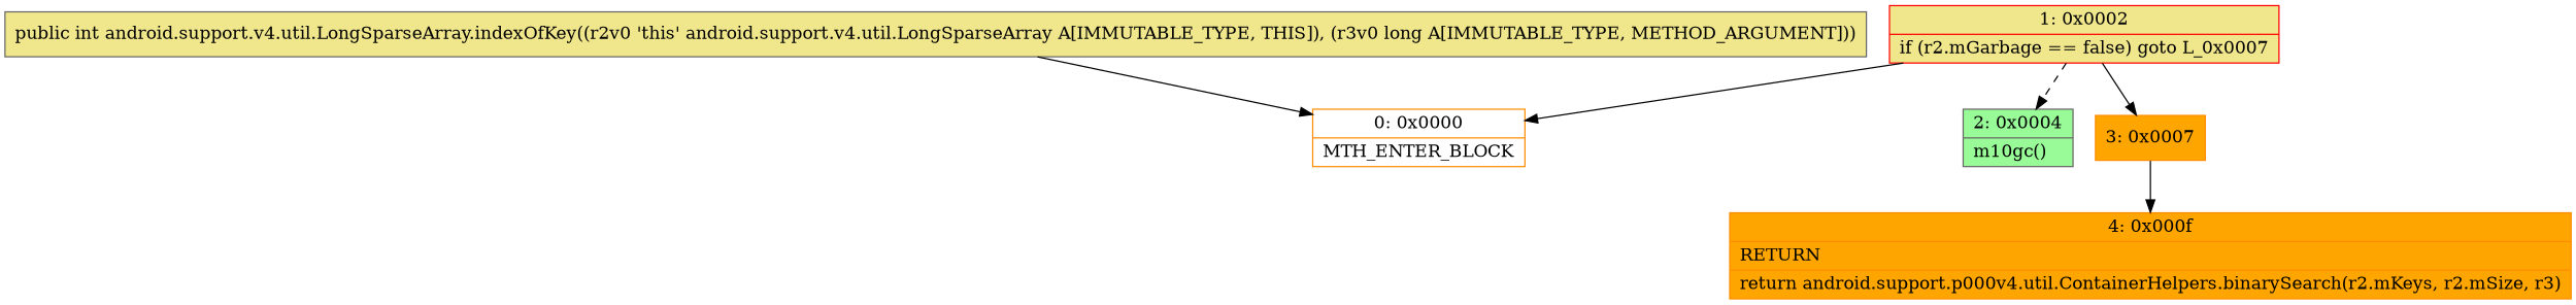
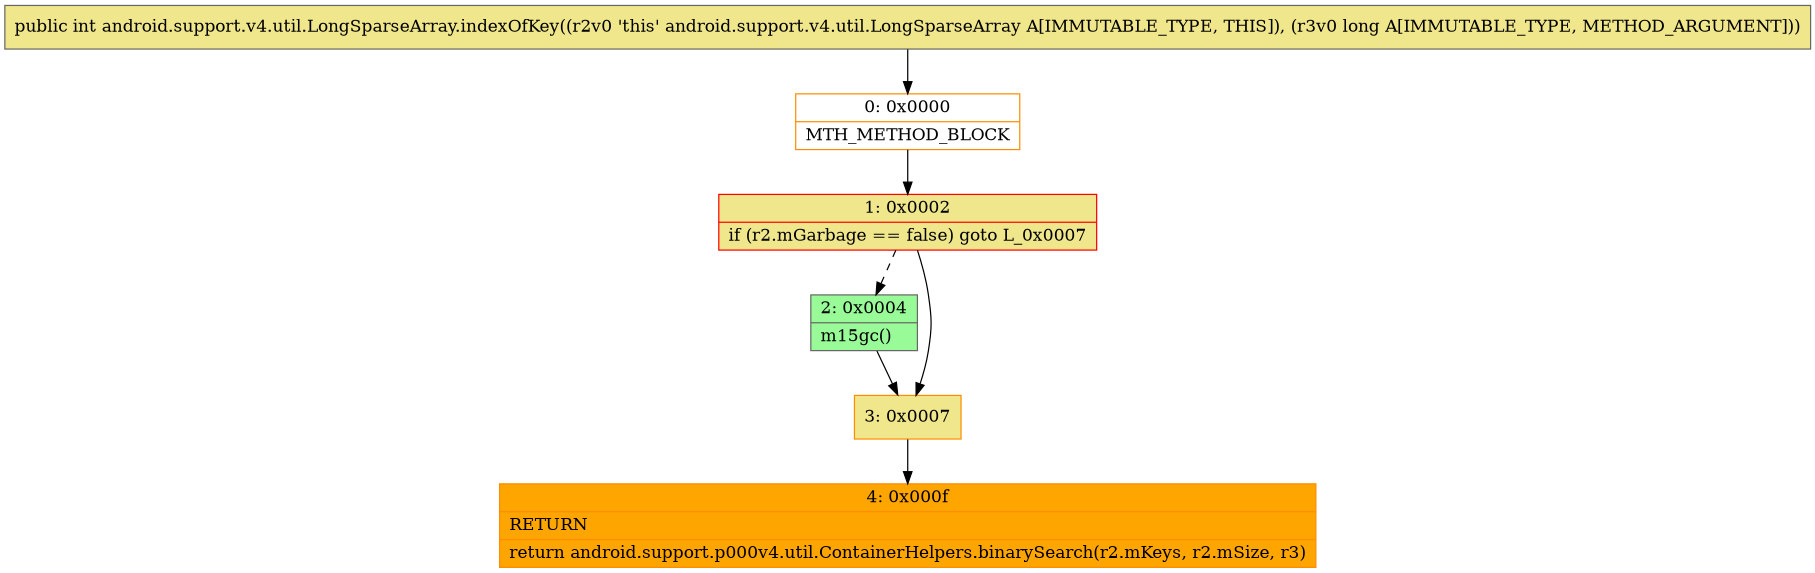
  digraph {
    node [color=darkorange fillcolor=khaki shape=record style=filled]
-   n1 [fillcolor=white label="{0\:\ 0x0000|MTH_ENTER_BLOCK\l}"]
+   n1 [fillcolor=white label="{0\:\ 0x0000|MTH_METHOD_BLOCK\l}"]
    n2 [color=red label="{1\:\ 0x0002|if (r2.mGarbage == false) goto L_0x0007\l}"]
-   n3 [color=gray40 fillcolor=palegreen label="{2\:\ 0x0004|m10gc()\l}"]
-   n4 [fillcolor=orange label="{3\:\ 0x0007}"]
+   n3 [color=gray40 fillcolor=palegreen label="{2\:\ 0x0004|m15gc()\l}"]
+   n4 [label="{3\:\ 0x0007}"]
    n5 [fillcolor=orange label="{4\:\ 0x000f|RETURN\l|return android.support.p000v4.util.ContainerHelpers.binarySearch(r2.mKeys, r2.mSize, r3)\l}"]
    n6 [color=gray40 label="{public int android.support.v4.util.LongSparseArray.indexOfKey((r2v0 'this' android.support.v4.util.LongSparseArray A[IMMUTABLE_TYPE, THIS]), (r3v0 long A[IMMUTABLE_TYPE, METHOD_ARGUMENT])) }"]
-   n2 -> n1
+   n1 -> n2
    n2 -> n3 [style=dashed]
    n2 -> n4
+   n3 -> n4
    n4 -> n5
    n6 -> n1
  }
